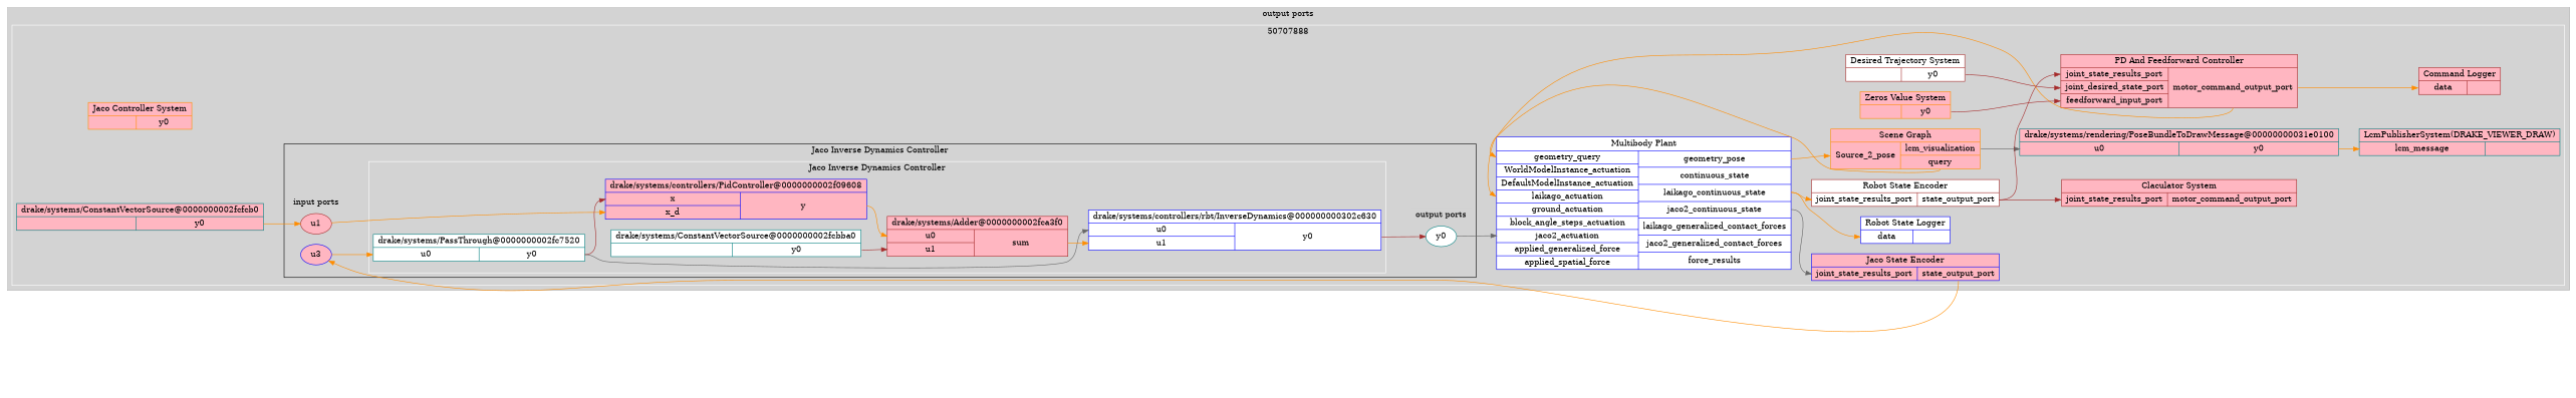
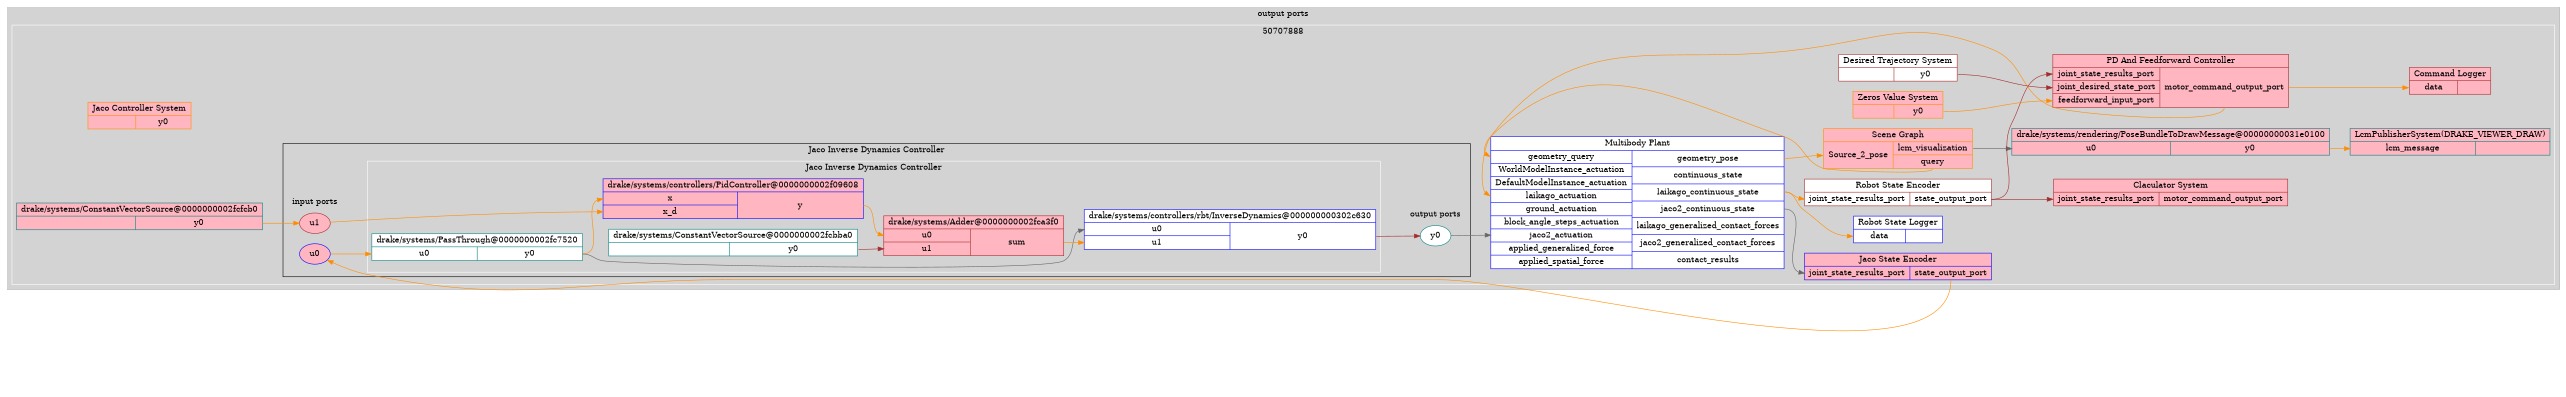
  digraph {
    rankdir=LR
    node [color=brown style=filled fillcolor=lightpink shape=record]
    edge [color=darkorange headport=u0 tailport=y0]
-   n1 [color=blue label=u3 shape=""]
+   n1 [color=blue label=u0 shape=""]
    n2 [label=u1 shape=""]
    n3 [color=teal label=y0 fillcolor=white shape=""]
    n4 [label="drake/systems/PassThrough@0000000002fc7520|{{<u0>u0} | {<y0>y0}}" fillcolor=white color=teal]
    n5 [label="drake/systems/controllers/PidController@0000000002f09608 | { {<u0> x |<u1> x_d} |<y0> y}" color=blue]
    n6 [label="drake/systems/controllers/rbt/InverseDynamics@000000000302c630|{{<u0>u0|<u1>u1} | {<y0>y0}}" fillcolor=white color=blue]
    n7 [label="drake/systems/Adder@0000000002fca3f0|{{<u0>u0|<u1>u1} | {<y0>sum}}"]
    n8 [label="drake/systems/ConstantVectorSource@0000000002fcbba0|{{} | {<y0>y0}}" fillcolor=white color=teal]
-   n9 [label="Multibody Plant|{{<u0>geometry_query|<u1>WorldModelInstance_actuation|<u2>DefaultModelInstance_actuation|<u3>laikago_actuation|<u4>ground_actuation|<u5>block_angle_steps_actuation|<u6>jaco2_actuation|<u7>applied_generalized_force|<u8>applied_spatial_force} | {<y0>geometry_pose|<y1>continuous_state|<y2>laikago_continuous_state|<y3>jaco2_continuous_state|<y4>laikago_generalized_contact_forces|<y5>jaco2_generalized_contact_forces|<y6>force_results}}" fillcolor=white color=blue]
+   n9 [label="Multibody Plant|{{<u0>geometry_query|<u1>WorldModelInstance_actuation|<u2>DefaultModelInstance_actuation|<u3>laikago_actuation|<u4>ground_actuation|<u5>block_angle_steps_actuation|<u6>jaco2_actuation|<u7>applied_generalized_force|<u8>applied_spatial_force} | {<y0>geometry_pose|<y1>continuous_state|<y2>laikago_continuous_state|<y3>jaco2_continuous_state|<y4>laikago_generalized_contact_forces|<y5>jaco2_generalized_contact_forces|<y6>contact_results}}" fillcolor=white color=blue]
    n10 [label="Scene Graph|{{<u0>Source_2_pose} | {<y0>lcm_visualization|<y1>query}}" color=darkorange]
    n11 [label="Robot State Encoder|{{<u0>joint_state_results_port} | {<y0>state_output_port}}" fillcolor=white]
    n12 [label="Jaco State Encoder|{{<u0>joint_state_results_port} | {<y0>state_output_port}}" color=blue]
    n13 [label="Robot State Logger|{{<u0>data} | {}}" fillcolor=white color=blue]
    n14 [label="drake/systems/rendering/PoseBundleToDrawMessage@00000000031e0100|{{<u0>u0} | {<y0>y0}}" color=teal]
    n15 [label="LcmPublisherSystem(DRAKE_VIEWER_DRAW)|{{<u0>lcm_message} | {}}" color=teal]
    n16 [label="PD And Feedforward Controller|{{<u0>joint_state_results_port|<u1>joint_desired_state_port|<u2>feedforward_input_port} | {<y0>motor_command_output_port}}"]
    n17 [label="Claculator System|{{<u0>joint_state_results_port} | {<y0>motor_command_output_port}}"]
    n18 [label="Desired Trajectory System|{{} | {<y0>y0}}" fillcolor=white]
    n19 [label="Command Logger|{{<u0>data} | {}}"]
    n20 [label="Zeros Value System|{{} | {<y0>y0}}" color=darkorange]
    n21 [label="Jaco Controller System|{{} | {<y0>y0}}" color=darkorange]
    n22 [label="drake/systems/ConstantVectorSource@0000000002fcfcb0|{{} | {<y0>y0}}" color=teal]
    subgraph cluster_1 {
      color=black
      concentrate=true
      label=50707888
      subgraph cluster_2 {
        color=lightgrey
        concentrate=true
        label="input ports"
        rank=same
        style=filled
      }
      subgraph cluster_3 {
        color=lightgrey
        concentrate=true
        label="output ports"
        rank=same
        style=filled
      }
      subgraph cluster_4 {
        color=white
        concentrate=true
        n9
        n10
        n11
        n12
        n13
        n14
        n15
        n16
        n17
        n18
        n19
        n20
        n21
        n22
        subgraph cluster_5 {
          color=black
          concentrate=true
          label="Jaco Inverse Dynamics Controller"
          subgraph cluster_6 {
            color=lightgrey
            concentrate=true
            label="input ports"
            rank=same
            style=filled
            n1
            n2
          }
          subgraph cluster_7 {
            color=lightgrey
            concentrate=true
            label="output ports"
            rank=same
            style=filled
            n3
          }
          subgraph cluster_8 {
            color=white
            concentrate=true
            n4
            n5
            n6
            n7
            n8
          }
        }
      }
    }
    n1 -> n4 [tailport=""]
    n2 -> n5 [headport=u1 tailport=""]
    n3 -> n9 [headport=u6 color=gray40 tailport=""]
-   n4 -> n5 [color=brown]
+   n4 -> n5
    n4 -> n6 [color=gray40]
    n5 -> n7
    n6 -> n3 [color=brown headport=""]
    n7 -> n6 [headport=u1]
    n8 -> n7 [headport=u1 color=brown]
    n9 -> n10
    n9 -> n11 [tailport=y2]
    n9 -> n12 [tailport=y3 color=gray40]
    n9 -> n13 [tailport=y2]
    n10 -> n9 [tailport=y1]
    n10 -> n14 [color=gray40]
    n11 -> n16 [color=brown]
    n11 -> n17 [color=brown]
    n12 -> n1 [headport=""]
    n14 -> n15
    n16 -> n9 [headport=u3]
    n16 -> n19
    n18 -> n16 [headport=u1 color=brown]
-   n20 -> n16 [headport=u2 color=brown]
+   n20 -> n16 [headport=u2]
    n22 -> n2 [headport=""]
  }
